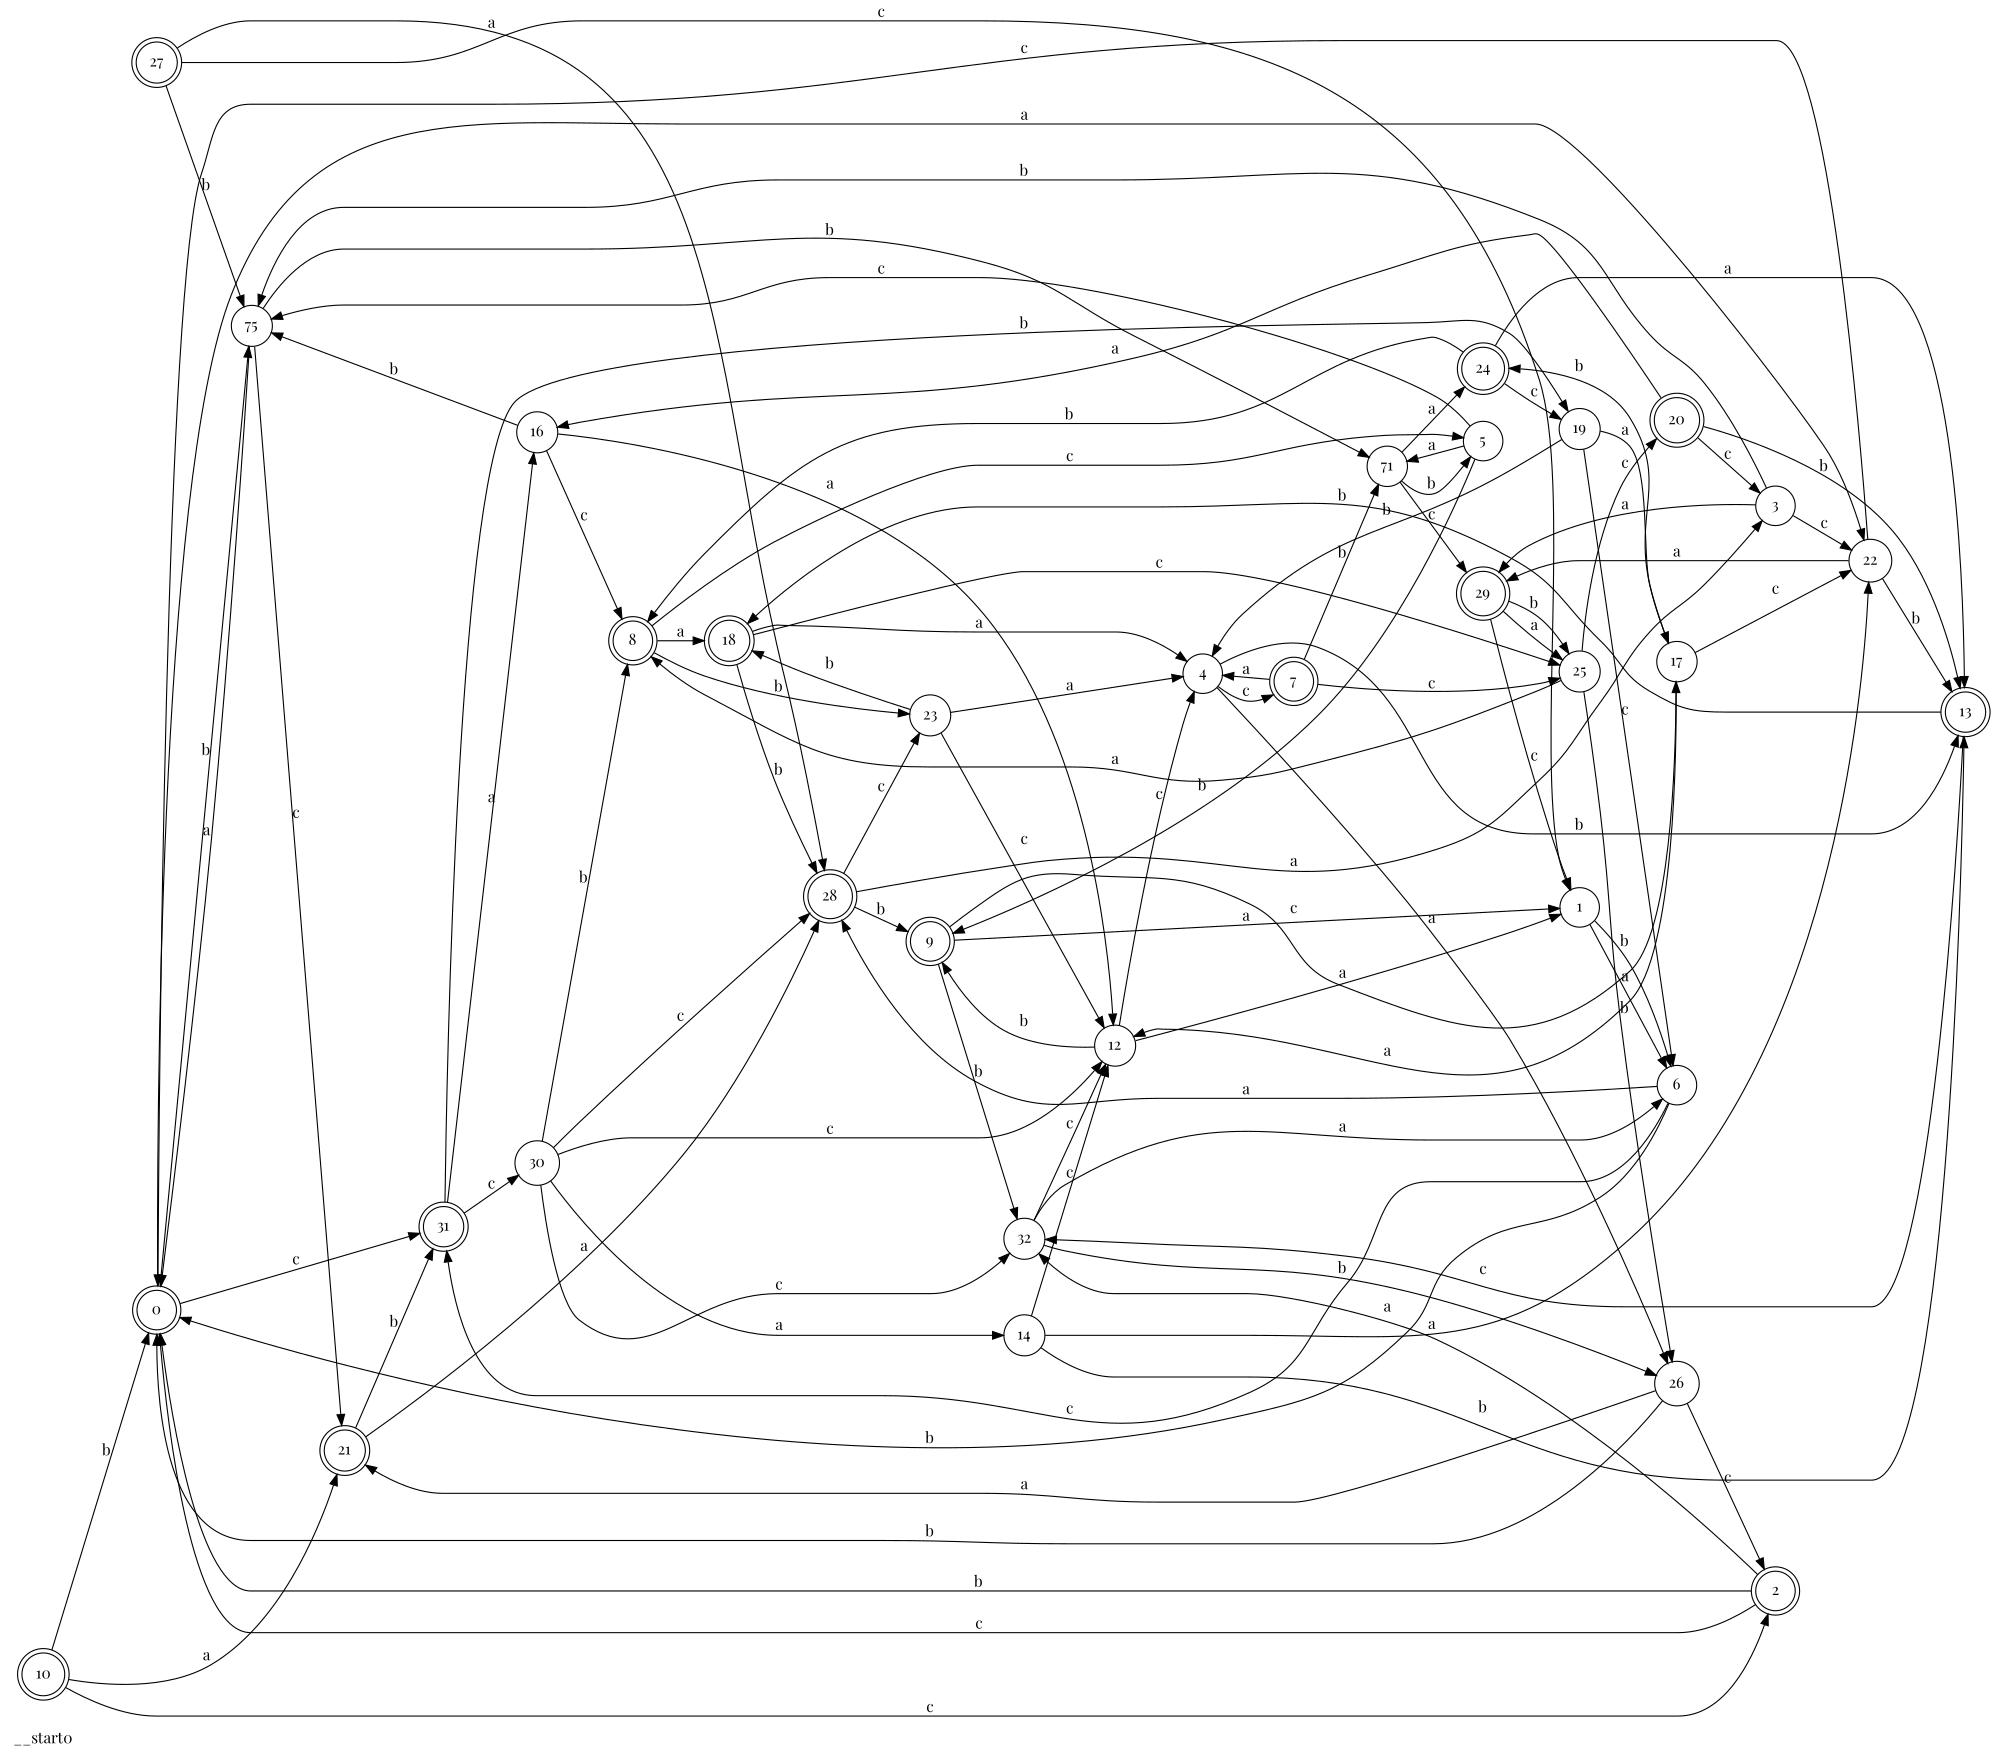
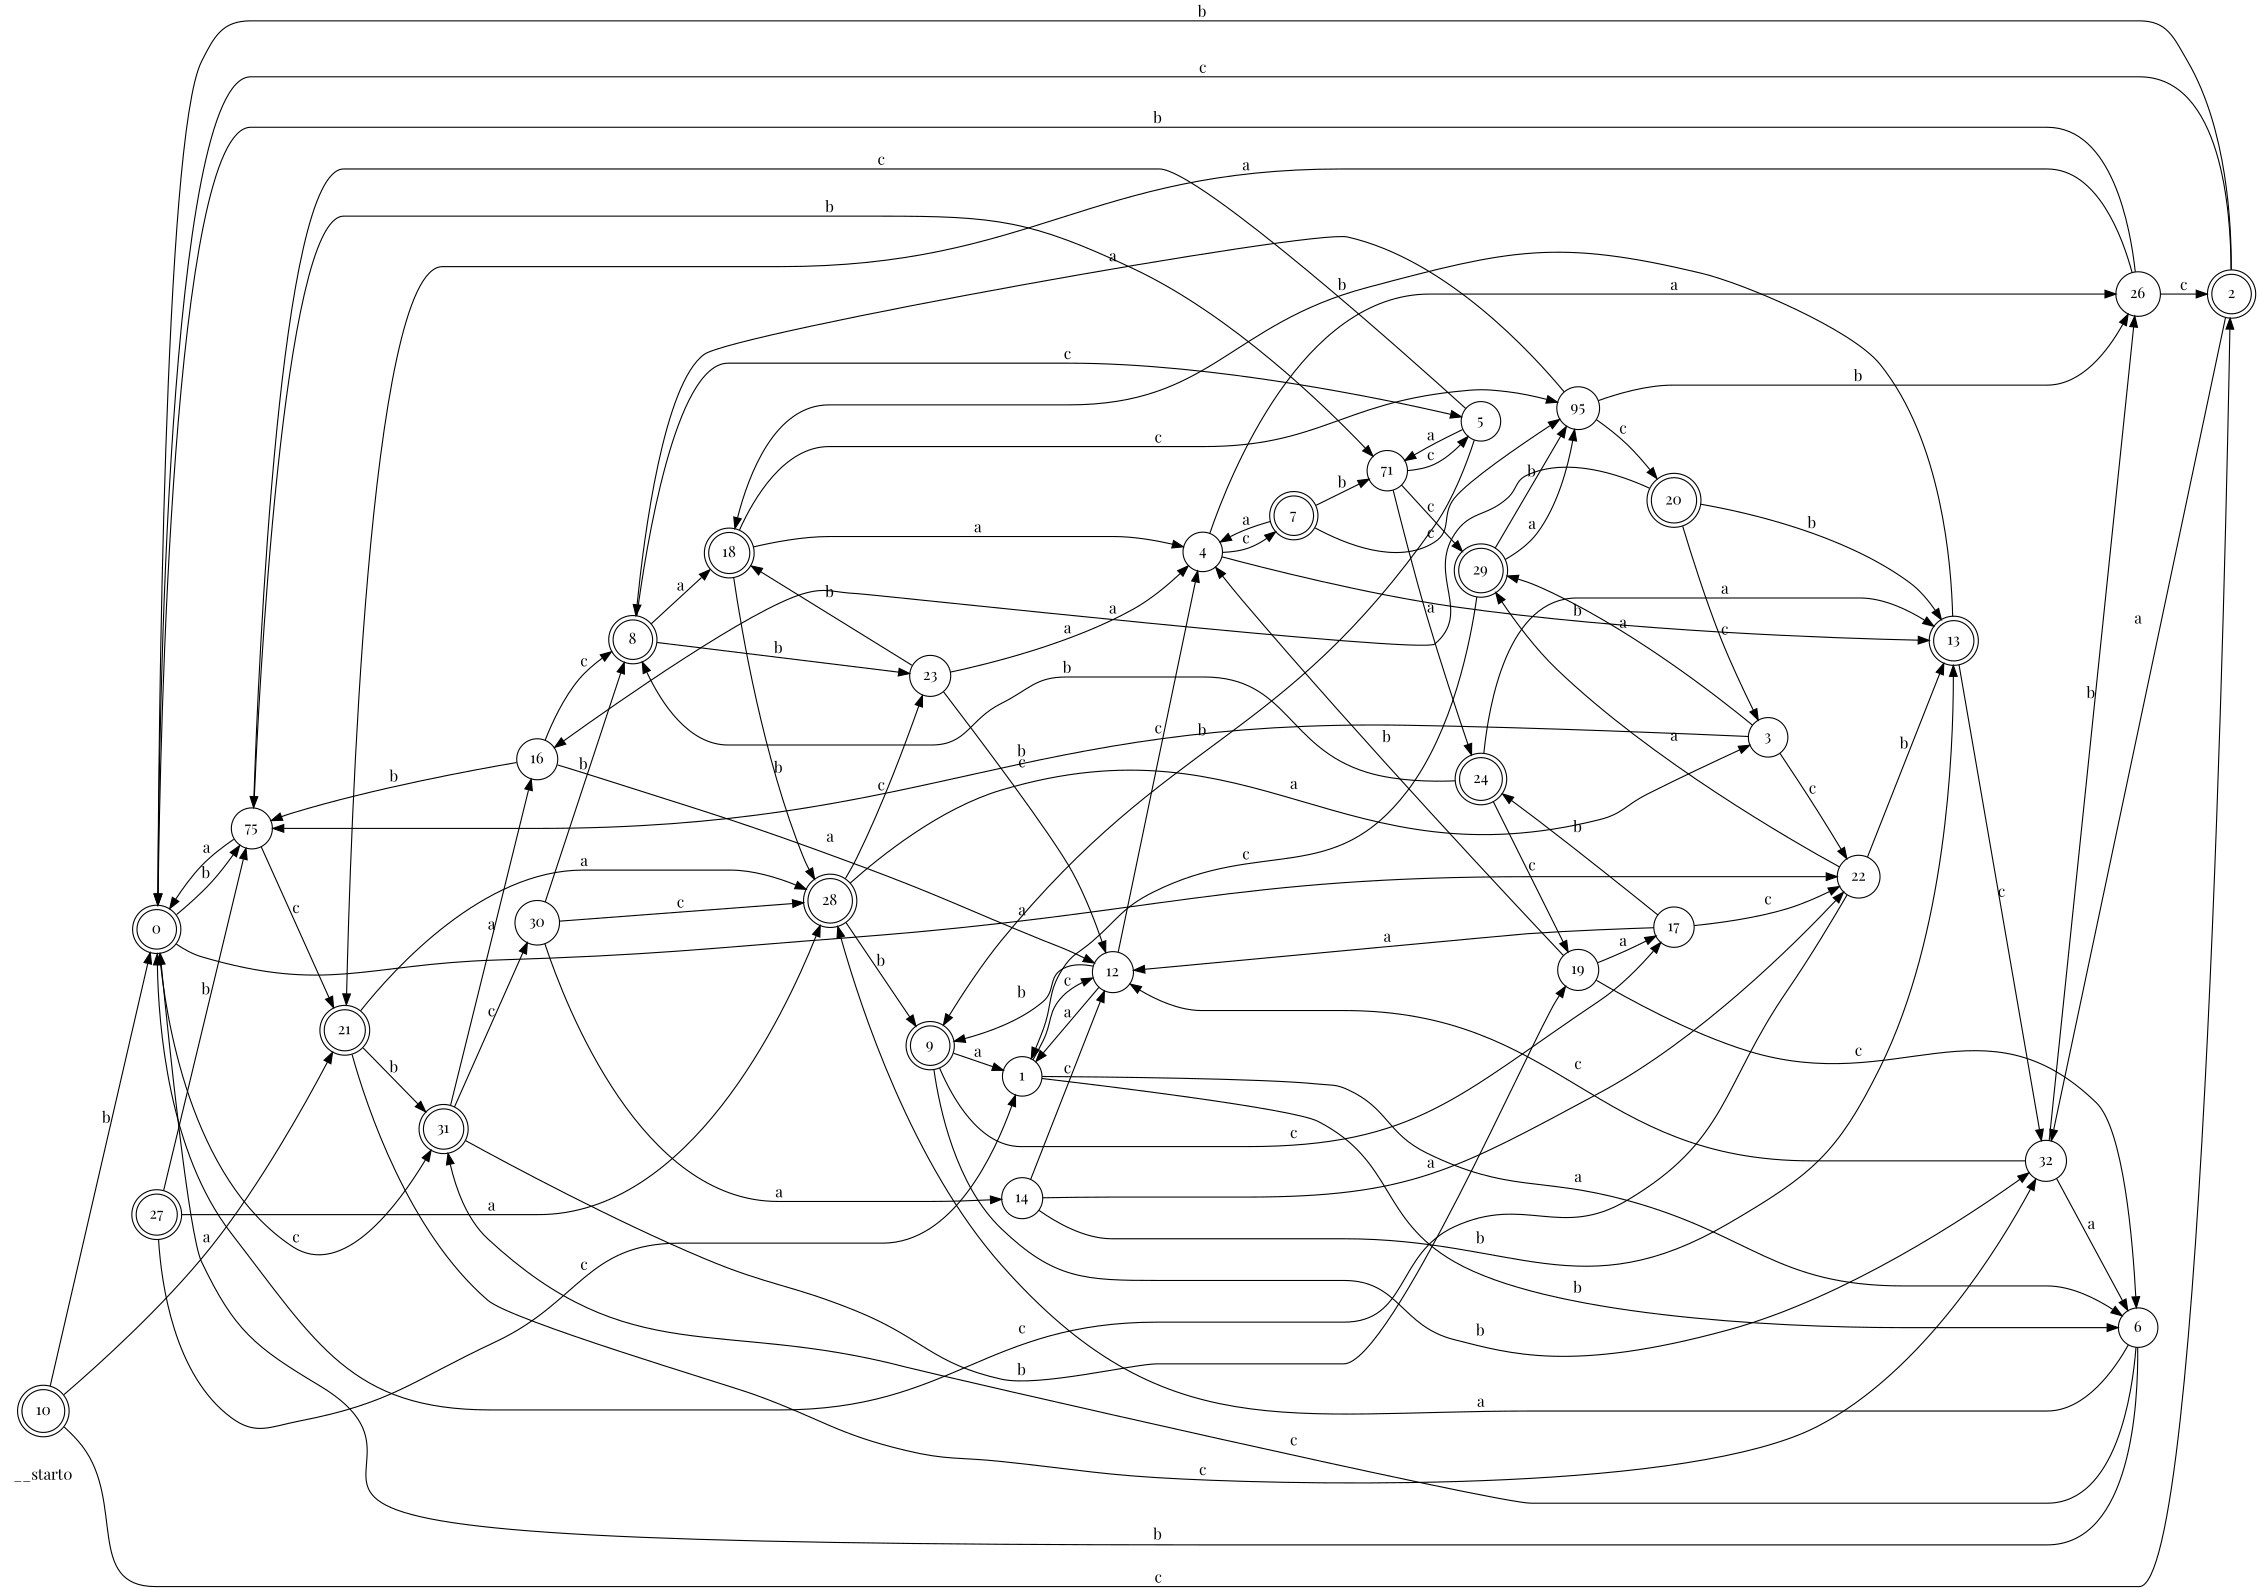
  digraph {
    fontname="Playfair Display"
    rankdir=LR
    node [fontname="Playfair Display" shape=circle color=black fillcolor=white style=filled]
    edge [fontname="Playfair Display"]
    __start0 [shape=none color="" fillcolor="" style=""]
    n2 [label=0 shape=doublecircle style="rounded,filled"]
    n3 [label=75]
    n4 [label=22]
    n5 [label=31 shape=doublecircle style="rounded,filled"]
    n6 [label=71]
    n7 [label=21 shape=doublecircle style="rounded,filled"]
    n8 [label=29 shape=doublecircle style="rounded,filled"]
    n9 [label=13 shape=doublecircle style="rounded,filled"]
    n10 [label=16]
    n11 [label=19]
    n12 [label=30]
    n13 [label=1]
    n14 [label=6]
    n15 [label=12]
    n16 [label=28 shape=doublecircle style="rounded,filled"]
    n17 [label=4]
    n18 [label=9 shape=doublecircle style="rounded,filled"]
    n19 [label=2 shape=doublecircle style="rounded,filled"]
    n20 [label=32]
    n21 [label=26]
    n22 [label=3]
-   n23 [label=25]
+   n23 [label=95]
    n24 [label=7 shape=doublecircle style="rounded,filled"]
    n25 [label=18 shape=doublecircle style="rounded,filled"]
    n26 [label=5]
    n27 [label=17]
    n28 [label=24 shape=doublecircle style="rounded,filled"]
    n29 [label=23]
    n30 [label=8 shape=doublecircle style="rounded,filled"]
    n31 [label=20 shape=doublecircle style="rounded,filled"]
    n32 [label=10 shape=doublecircle style="rounded,filled"]
    n33 [label=14]
    n34 [label=27 shape=doublecircle style="rounded,filled"]
    n2 -> n3 [label=b]
    n2 -> n4 [label=a]
    n2 -> n5 [label=c]
    n3 -> n2 [label=a]
    n3 -> n6 [label=b]
    n3 -> n7 [label=c]
    n4 -> n2 [label=c]
    n4 -> n8 [label=a]
    n4 -> n9 [label=b]
    n5 -> n10 [label=a]
    n5 -> n11 [label=b]
    n5 -> n12 [label=c]
    n6 -> n8 [label=c]
-   n6 -> n26 [label=b]
+   n6 -> n26 [label=c]
    n6 -> n28 [label=a]
    n7 -> n5 [label=b]
    n7 -> n16 [label=a]
-   n12 -> n20 [label=c]
+   n7 -> n20 [label=c]
    n8 -> n13 [label=c]
    n8 -> n23 [label=a]
    n8 -> n23 [label=b]
    n9 -> n20 [label=c]
    n9 -> n25 [label=b]
    n10 -> n3 [label=b]
    n10 -> n15 [label=a]
    n10 -> n30 [label=c]
    n11 -> n14 [label=c]
    n11 -> n17 [label=b]
    n11 -> n27 [label=a]
    n12 -> n16 [label=c]
    n12 -> n30 [label=b]
    n12 -> n33 [label=a]
    n13 -> n14 [label=a]
    n13 -> n14 [label=b]
-   n12 -> n15 [label=c]
+   n13 -> n15 [label=c]
    n14 -> n2 [label=b]
    n14 -> n5 [label=c]
    n14 -> n16 [label=a]
    n15 -> n13 [label=a]
    n15 -> n17 [label=c]
    n15 -> n18 [label=b]
    n16 -> n18 [label=b]
    n16 -> n22 [label=a]
    n16 -> n29 [label=c]
    n17 -> n9 [label=b]
    n17 -> n21 [label=a]
    n17 -> n24 [label=c]
    n18 -> n13 [label=a]
    n18 -> n20 [label=b]
    n18 -> n27 [label=c]
    n19 -> n2 [label=b]
    n19 -> n2 [label=c]
    n19 -> n20 [label=a]
    n20 -> n14 [label=a]
    n20 -> n15 [label=c]
    n20 -> n21 [label=b]
    n21 -> n2 [label=b]
    n21 -> n7 [label=a]
    n21 -> n19 [label=c]
    n22 -> n3 [label=b]
    n22 -> n4 [label=c]
    n22 -> n8 [label=a]
    n23 -> n21 [label=b]
    n23 -> n30 [label=a]
    n23 -> n31 [label=c]
    n24 -> n6 [label=b]
    n24 -> n17 [label=a]
    n24 -> n23 [label=c]
    n25 -> n16 [label=b]
    n25 -> n17 [label=a]
    n25 -> n23 [label=c]
    n26 -> n3 [label=c]
    n26 -> n6 [label=a]
    n26 -> n18 [label=b]
    n27 -> n4 [label=c]
    n27 -> n15 [label=a]
    n27 -> n28 [label=b]
    n28 -> n9 [label=a]
    n28 -> n11 [label=c]
    n28 -> n30 [label=b]
    n29 -> n15 [label=c]
    n29 -> n17 [label=a]
    n29 -> n25 [label=b]
    n30 -> n25 [label=a]
    n30 -> n26 [label=c]
    n30 -> n29 [label=b]
    n31 -> n9 [label=b]
    n31 -> n10 [label=a]
    n31 -> n22 [label=c]
    n32 -> n2 [label=b]
    n32 -> n7 [label=a]
    n32 -> n19 [label=c]
    n33 -> n4 [label=a]
    n33 -> n9 [label=b]
    n33 -> n15 [label=c]
    n34 -> n3 [label=b]
    n34 -> n13 [label=c]
    n34 -> n16 [label=a]
  }
